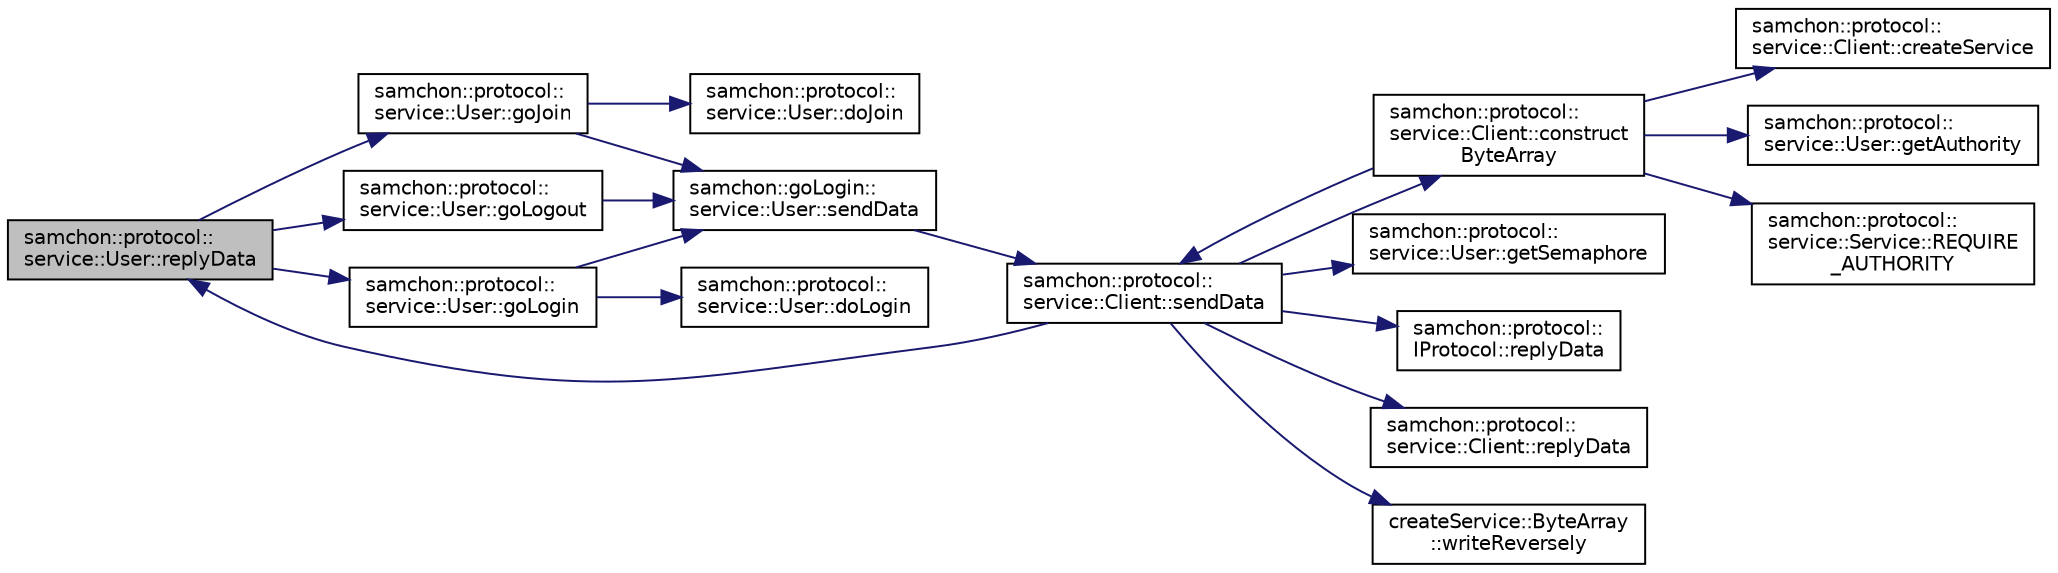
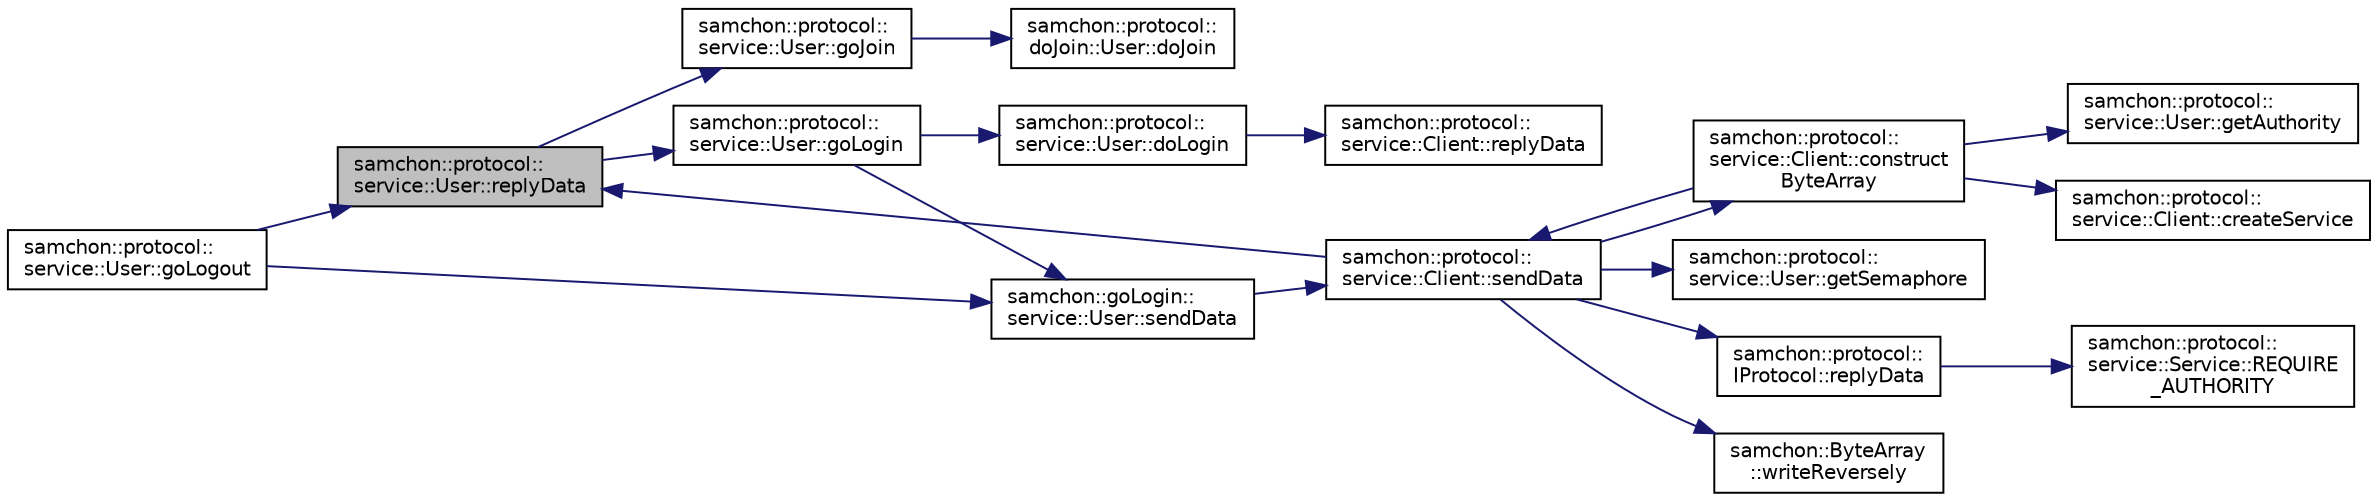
  digraph {
    rankdir=LR
    node [color=black fillcolor=white fontname=Helvetica fontsize=10 shape=record style=filled]
    edge [color=midnightblue fontname=Helvetica fontsize=10 labelfontname=Helvetica labelfontsize=10 style=solid]
    n1 [fillcolor=grey75 fontcolor=black height=0.2 label="samchon::protocol::\lservice::User::replyData" width=0.4]
    n2 [height=0.2 label="samchon::protocol::\lservice::User::goJoin" width=0.4]
    n3 [height=0.2 label="samchon::protocol::\lservice::User::goLogin" width=0.4]
    n4 [height=0.2 label="samchon::protocol::\lservice::User::goLogout" width=0.4]
-   n5 [height=0.2 label="samchon::protocol::\lservice::User::doJoin" width=0.4]
+   n5 [height=0.2 label="samchon::protocol::\ldoJoin::User::doJoin" width=0.4]
    n6 [height=0.2 label="samchon::goLogin::\lservice::User::sendData" width=0.4]
    n7 [height=0.2 label="samchon::protocol::\lservice::User::doLogin" width=0.4]
    n8 [height=0.2 label="samchon::protocol::\lservice::Client::sendData" width=0.4]
    n9 [height=0.2 label="samchon::protocol::\lservice::Client::construct\lByteArray" width=0.4]
    n10 [height=0.2 label="samchon::protocol::\lservice::User::getSemaphore" width=0.4]
    n11 [height=0.2 label="samchon::protocol::\lIProtocol::replyData" width=0.4]
    n12 [height=0.2 label="samchon::protocol::\lservice::Client::replyData" width=0.4]
-   n13 [height=0.2 label="createService::ByteArray\l::writeReversely" width=0.4]
+   n13 [height=0.2 label="samchon::ByteArray\l::writeReversely" width=0.4]
    n14 [height=0.2 label="samchon::protocol::\lservice::Client::createService" width=0.4]
    n15 [height=0.2 label="samchon::protocol::\lservice::User::getAuthority" width=0.4]
    n16 [height=0.2 label="samchon::protocol::\lservice::Service::REQUIRE\l_AUTHORITY" width=0.4]
    n1 -> n2
    n1 -> n3
-   n1 -> n4
+   n4 -> n1
    n2 -> n5
-   n2 -> n6
    n3 -> n6
    n3 -> n7
    n4 -> n6
    n6 -> n8
    n8 -> n1
    n8 -> n9
    n8 -> n10
    n8 -> n11
-   n8 -> n12
+   n7 -> n12
    n8 -> n13
    n9 -> n8
    n9 -> n14
    n9 -> n15
-   n9 -> n16
+   n11 -> n16
  }
